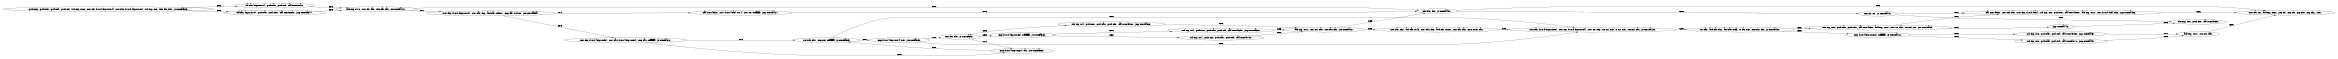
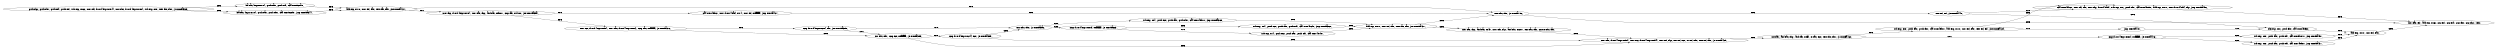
  digraph {
    rankdir=LR
    n1 [label="'push ebp', 'push ebx', 'push edi', 'push esi', 'sub esp, 0x6c', 'mov edi, dword [esp+0x84]', 'mov ebx, dword [esp+0x80]', 'sub esp, 0x8', 'test ebx, ebx', 'js 0x805a339', "]
    n2 [label="'lea eax, [esp+0x10]', 'push eax', 'push edi', 'call 0x805c8a0', "]
    n3 [label="'lea eax, [esp+0x10]', 'push eax', 'push ebx', 'call 0x805c8d0', 'jmp 0x805a344', "]
    n4 [label="'add esp, 0x10', 'mov esi, eax', 'test eax, eax', 'jne 0x805a427', "]
-   n5 [label="'test ebx, ebx', 'js 0x805a456', "]
+   n5 [label="'test ebx, ebx', 'js 0x805a756',"]
    n6 [label="'mov ebp, dword [esp+0x18]', 'mov eax, ebp', 'and eax, 0xf000', 'cmp eax, 0x4000', 'jne 0x805a39a', "]
    n7 [label="'mov eax, esi', 'add esp, 0x6c', 'pop esi', 'pop edi', 'pop ebx', 'pop ebp', 'retn', "]
    n8 [label="'test esi, esi', 'je 0x805a448', "]
    n9 [label="'call 0x8049bc0', 'mov dword [eax], 0x14', 'mov esi, 0xffffffff', 'jmp 0x805a427', "]
    n10 [label="'mov ecx, dword [esp+0x90]', 'mov eax, dword [esp+0x8c]', 'cmp eax, 0xffffffff', 'je 0x805a37c', "]
    n11 [label="'ebx esp, 0xc', 'push ebx', 'call 0x8049e50',"]
    n12 [label="'call 0x8049bc0', 'mov edi, eax', 'mov ebp, dword [eax]', 'sub esp, 0xc', 'push ebx', 'call 0x8049e50', 'add esp, 0x10', 'mov dword [edi], ebp', 'jmp 0x805a456', "]
    n13 [label="'add esp, 0x10', 'mov esi, eax', "]
    n14 [label="'xor edx, edx', 'cmp ecx, 0xffffffff', 'je 0x805a3e9', "]
    n15 [label="'cmp dword [esp+0x20], eax', 'jne 0x805a389', "]
    n16 [label="'mov eax, dword [esp+0x98]', 'mov ecx, dword [esp+0x94]', 'mov esi, ebp', 'xor esi, ecx', 'or esi, edx', 'test esi, eax', 'je 0x805a425', "]
    n17 [label="'cmp dword [esp+0x24], ecx', 'je 0x805a3e9', "]
    n18 [label="'test ebx, ebx', 'js 0x805a3ac', "]
    n19 [label="'not eax', 'and eax, ebp', 'and eax, 0xfff', 'or eax, ecx', 'test ebx, ebx', 'js 0x805a460', "]
    n20 [label="'cmp dword [esp+0x88], 0xffffffff', 'je 0x805a3c3', "]
    n21 [label="'sub esp, 0x4', 'push ecx', 'push eax', 'push ebx', 'call 0x8049b00', 'jmp 0x805a3ce', "]
    n22 [label="'cmp dword [esp+0x88], 0xffffffff', 'je 0x805a476', "]
    n23 [label="'sub esp, 0x8', 'push eax', 'push ebx', 'call 0x8049f00', 'add esp, 0x10', 'mov esi, eax', 'test esi, esi', 'jne 0x805a42f', "]
    n24 [label="'sub esp, 0x4', 'push ecx', 'push eax', 'push edi', 'call 0x80497b0', "]
    n25 [label="'sub esp, 0x4', 'push ecx', 'push eax', 'push edi', 'call 0x8049cd0', 'jmp 0x805a3ce', "]
    n26 [label="'add esp, 0x10', 'mov esi, eax', 'test eax, eax', 'jne 0x805a427', "]
    n27 [label="'sub esp, 0x8', 'push eax', 'push edi', 'call 0x8049de0', 'jmp 0x805a451', "]
    n28 [label="'sub esp, 0x8', 'push eax', 'push edi', 'call 0x805b870', 'jmp 0x805a451', "]
    n29 [label="'jmp 0x805a448', "]
    n30 [label="'mov eax, ebp', 'and eax, 0x49', 'mov edx, ebp', 'and edx, 0xc00', 'test eax, eax', 'cmove edx, eax', "]
    n1 -> n2 [label=CFG]
    n1 -> n3 [label=CFG]
    n2 -> n4 [label=CFG]
    n3 -> n4 [label=CFG]
    n4 -> n5 [label=CFG]
    n4 -> n6 [label=CFG]
    n5 -> n7 [label=CFG]
    n5 -> n8 [label=CFG]
    n6 -> n9 [label=CFG]
    n6 -> n10 [label=CFG]
    n8 -> n11 [label=CFG]
    n8 -> n12 [label=CFG]
    n9 -> n5 [label=CFG]
    n10 -> n14 [label=CFG]
    n10 -> n15 [label=CFG]
+   n11 -> n13 [label=CFG]
    n12 -> n7 [label=CFG]
    n13 -> n7 [label=CFG]
    n14 -> n16 [label=CFG]
    n14 -> n17 [label=CFG]
    n15 -> n14 [label=CFG]
-   n18 -> n15 [label=CFG]
+   n15 -> n18 [label=CFG]
    n16 -> n19 [label=CFG]
    n17 -> n16 [label=CFG]
    n17 -> n18 [label=CFG]
    n18 -> n20 [label=CFG]
    n18 -> n21 [label=CFG]
    n19 -> n22 [label=CFG]
    n19 -> n23 [label=CFG]
    n20 -> n24 [label=CFG]
    n20 -> n25 [label=CFG]
    n21 -> n26 [label=CFG]
    n22 -> n27 [label=CFG]
    n22 -> n28 [label=CFG]
    n23 -> n12 [label=CFG]
    n23 -> n29 [label=CFG]
    n24 -> n26 [label=CFG]
    n25 -> n26 [label=CFG]
    n26 -> n5 [label=CFG]
    n26 -> n30 [label=CFG]
    n27 -> n13 [label=CFG]
    n28 -> n13 [label=CFG]
    n29 -> n11 [label=CFG]
    n30 -> n16 [label=CFG]
  }
